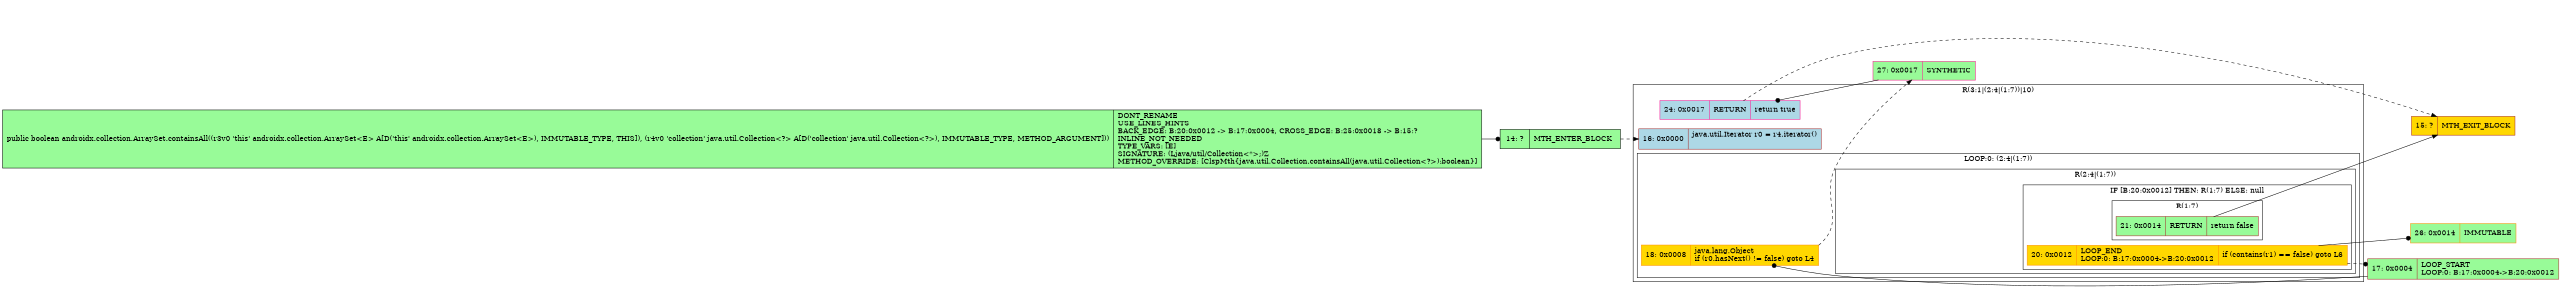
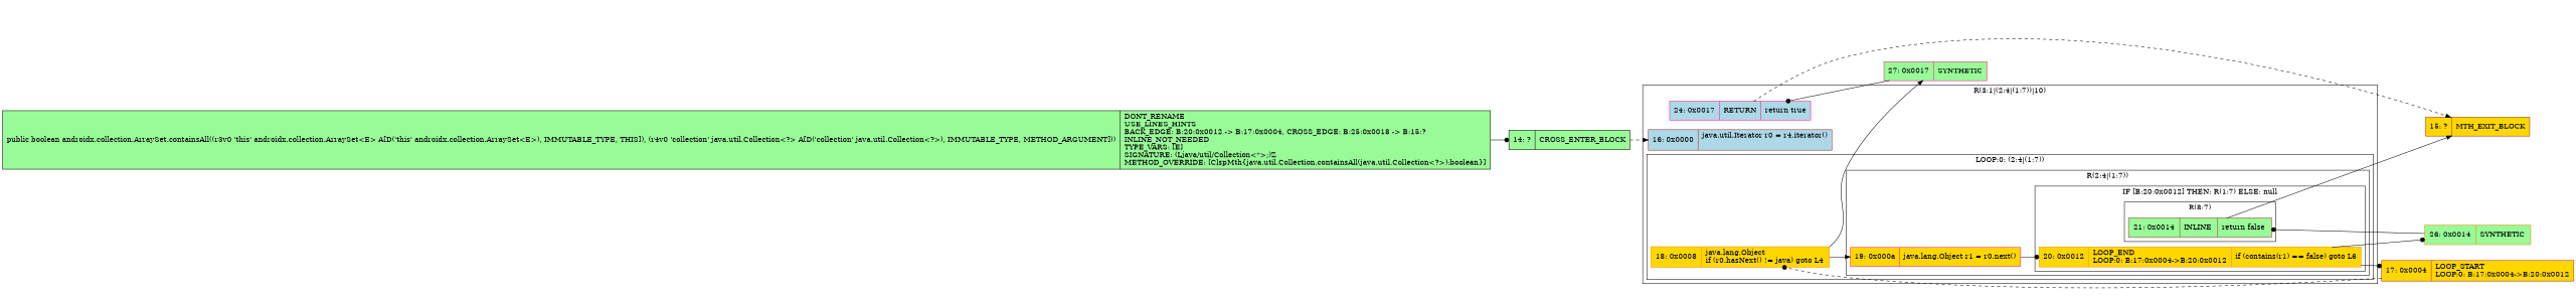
  digraph {
    rankdir=LR
    node [color=brown fillcolor=palegreen shape=record style=filled]
    edge [arrowhead=dot]
-   n1 [label="{21\:\ 0x0014|RETURN\l|return false\l}"]
+   n1 [label="{21\:\ 0x0014|INLINE\l|return false\l}"]
    n2 [color=darkorange fillcolor=gold label="{20\:\ 0x0012|LOOP_END\lLOOP:0: B:17:0x0004\-\>B:20:0x0012\l|if (contains(r1) == false) goto L6\l}"]
-   n4 [color=darkorange fillcolor=gold label="{18\:\ 0x0008|java.lang.Object \lif (r0.hasNext() != false) goto L4\l}"]
+   n3 [color=deeppink fillcolor=gold label="{19\:\ 0x000a|java.lang.Object r1 = r0.next()\l}"]
+   n4 [color=darkorange fillcolor=gold label="{18\:\ 0x0008|java.lang.Object \lif (r0.hasNext() != java) goto L4\l}"]
    n5 [fillcolor=lightblue label="{16\:\ 0x0000|java.util.Iterator r0 = r4.iterator()\l\l}"]
    n6 [color=deeppink fillcolor=lightblue label="{24\:\ 0x0017|RETURN\l|return true\l}"]
    n7 [fillcolor=gold label="{15\:\ ?|MTH_EXIT_BLOCK\l}"]
-   n8 [label="{17\:\ 0x0004|LOOP_START\lLOOP:0: B:17:0x0004\-\>B:20:0x0012\l}"]
-   n9 [color=darkorange label="{26\:\ 0x0014|IMMUTABLE\l}"]
+   n8 [fillcolor=gold label="{17\:\ 0x0004|LOOP_START\lLOOP:0: B:17:0x0004\-\>B:20:0x0012\l}"]
+   n9 [color=darkorange label="{26\:\ 0x0014|SYNTHETIC\l}"]
    n10 [color=deeppink label="{27\:\ 0x0017|SYNTHETIC\l}"]
-   n11 [color=black label="{14\:\ ?|MTH_ENTER_BLOCK\l}"]
+   n11 [color=black label="{14\:\ ?|CROSS_ENTER_BLOCK\l}"]
    n12 [color=black label="{public boolean androidx.collection.ArraySet.containsAll((r3v0 'this' androidx.collection.ArraySet\<E\> A[D('this' androidx.collection.ArraySet\<E\>), IMMUTABLE_TYPE, THIS]), (r4v0 'collection' java.util.Collection\<?\> A[D('collection' java.util.Collection\<?\>), IMMUTABLE_TYPE, METHOD_ARGUMENT]))  | DONT_RENAME\lUSE_LINES_HINTS\lBACK_EDGE: B:20:0x0012 \-\> B:17:0x0004, CROSS_EDGE: B:25:0x0018 \-\> B:15:?\lINLINE_NOT_NEEDED\lTYPE_VARS: [E]\lSIGNATURE: (Ljava\/util\/Collection\<*\>;)Z\lMETHOD_OVERRIDE: [ClspMth\{java.util.Collection.containsAll(java.util.Collection\<?\>):boolean\}]\l}"]
    subgraph cluster_1 {
      label="R(3:1|(2:4|(1:7))|10)"
      n5
      n6
      subgraph cluster_2 {
        label="LOOP:0: (2:4|(1:7))"
        n4
        subgraph cluster_3 {
          label="R(2:4|(1:7))"
+         n3
          subgraph cluster_4 {
            label="IF [B:20:0x0012] THEN: R(1:7) ELSE: null"
            n2
            subgraph cluster_5 {
-             label="R(1:7)"
+             label="R(8:7)"
              n1
            }
          }
        }
      }
    }
    n1 -> n7 [arrowhead=normal]
-   n2 -> n8 [style=dashed]
+   n2 -> n8 [style=solid]
    n2 -> n9
-   n4 -> n10 [arrowhead=normal style=dashed]
+   n3 -> n2
+   n4 -> n3 [arrowhead=normal]
+   n4 -> n10 [arrowhead=normal style=solid]
    n6 -> n7 [arrowhead=normal style=dashed]
-   n8 -> n4
+   n8 -> n4 [style=dashed]
+   n9 -> n1
    n10 -> n6
    n11 -> n5 [arrowhead=normal style=dashed]
    n12 -> n11
  }
